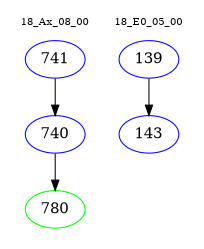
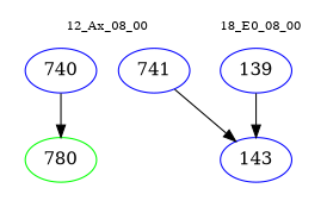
  digraph {
    node [color=blue]
    edge [color=black]
    n1 [label=741]
    n2 [label=740]
    n3 [color=green label=780]
    n4 [label=139]
    n5 [label=143]
    subgraph cluster_1 {
      color=white
      fontsize=10
-     label="18_Ax_08_00"
+     label="12_Ax_08_00"
      n1
      n2
      n3
    }
    subgraph cluster_2 {
      color=white
      fontsize=10
-     label="18_E0_05_00"
+     label="18_E0_08_00"
      n4
      n5
    }
-   n1 -> n2
+   n1 -> n5
    n2 -> n3
    n4 -> n5
  }
